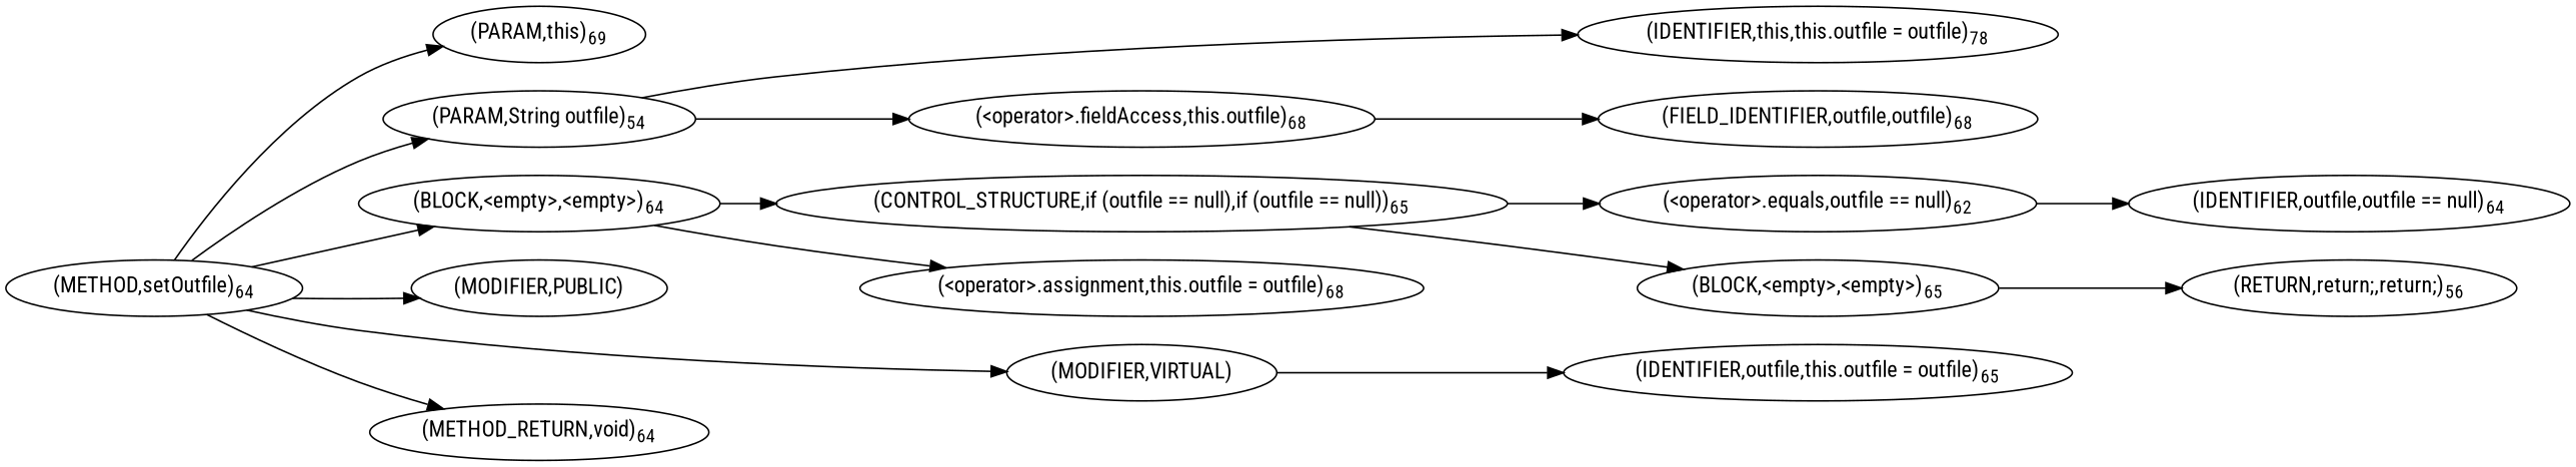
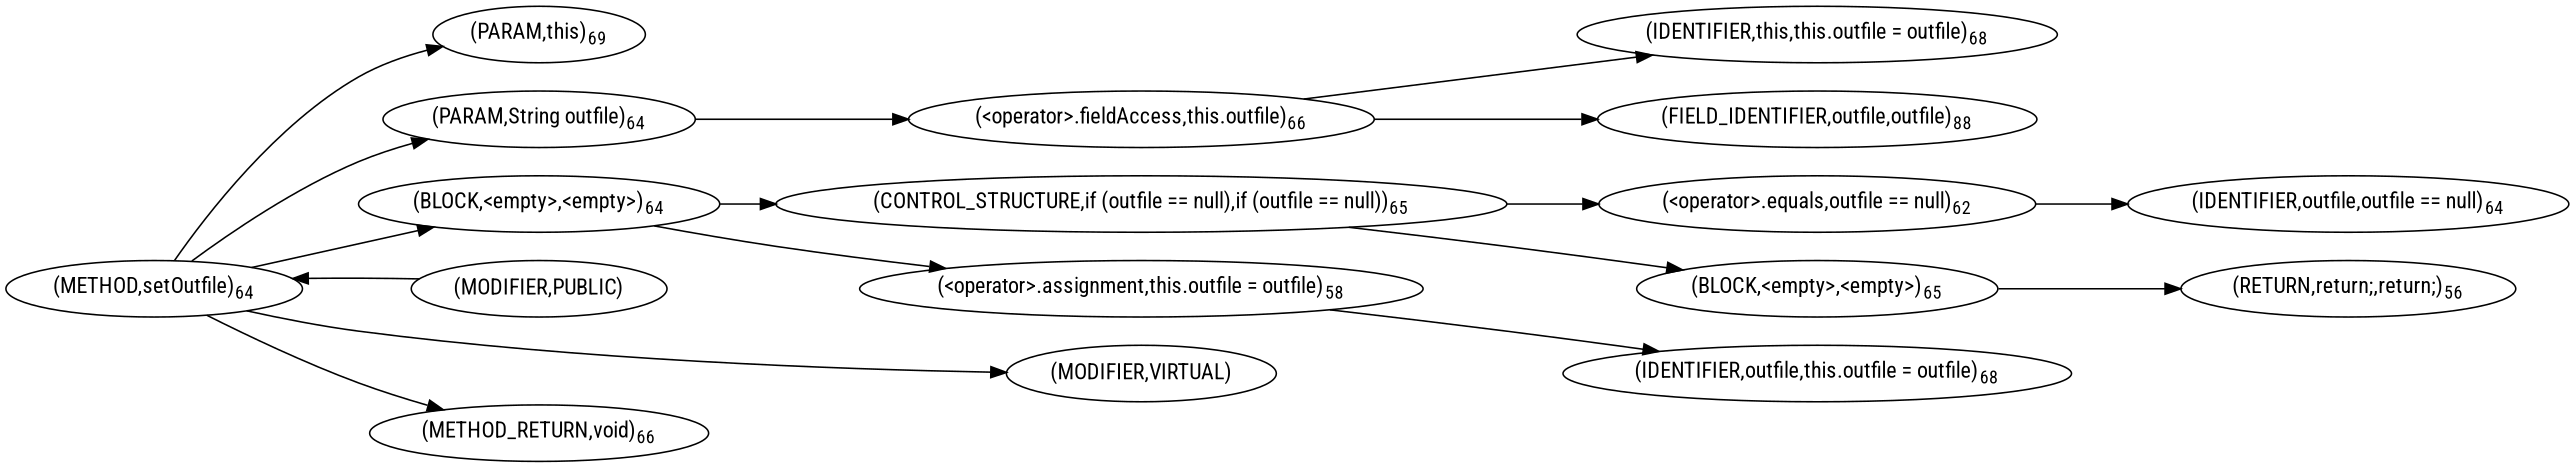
  digraph {
    fontname="Roboto Condensed"
    rankdir=LR
    node [fontname="Roboto Condensed"]
    edge [fontname="Roboto Condensed"]
    n1 [label=<(METHOD,setOutfile)<SUB>64</SUB>>]
    n2 [label=<(PARAM,this)<SUB>69</SUB>>]
-   n3 [label=<(PARAM,String outfile)<SUB>54</SUB>>]
+   n3 [label=<(PARAM,String outfile)<SUB>64</SUB>>]
    n4 [label=<(BLOCK,&lt;empty&gt;,&lt;empty&gt;)<SUB>64</SUB>>]
    n5 [label=<(MODIFIER,PUBLIC)>]
    n6 [label=<(MODIFIER,VIRTUAL)>]
-   n7 [label=<(METHOD_RETURN,void)<SUB>64</SUB>>]
-   n8 [label=<(&lt;operator&gt;.fieldAccess,this.outfile)<SUB>68</SUB>>]
+   n7 [label=<(METHOD_RETURN,void)<SUB>66</SUB>>]
+   n8 [label=<(&lt;operator&gt;.fieldAccess,this.outfile)<SUB>66</SUB>>]
    n9 [label=<(CONTROL_STRUCTURE,if (outfile == null),if (outfile == null))<SUB>65</SUB>>]
-   n10 [label=<(&lt;operator&gt;.assignment,this.outfile = outfile)<SUB>68</SUB>>]
+   n10 [label=<(&lt;operator&gt;.assignment,this.outfile = outfile)<SUB>58</SUB>>]
    n11 [label=<(&lt;operator&gt;.equals,outfile == null)<SUB>62</SUB>>]
    n12 [label=<(BLOCK,&lt;empty&gt;,&lt;empty&gt;)<SUB>65</SUB>>]
-   n13 [label=<(IDENTIFIER,outfile,this.outfile = outfile)<SUB>65</SUB>>]
+   n13 [label=<(IDENTIFIER,outfile,this.outfile = outfile)<SUB>68</SUB>>]
    n14 [label=<(IDENTIFIER,outfile,outfile == null)<SUB>64</SUB>>]
    n15 [label=<(RETURN,return;,return;)<SUB>56</SUB>>]
-   n16 [label=<(IDENTIFIER,this,this.outfile = outfile)<SUB>78</SUB>>]
-   n17 [label=<(FIELD_IDENTIFIER,outfile,outfile)<SUB>68</SUB>>]
+   n16 [label=<(IDENTIFIER,this,this.outfile = outfile)<SUB>68</SUB>>]
+   n17 [label=<(FIELD_IDENTIFIER,outfile,outfile)<SUB>88</SUB>>]
    n1 -> n2
    n1 -> n3
    n1 -> n4
-   n1 -> n5
+   n5 -> n1
    n1 -> n6
    n1 -> n7
    n3 -> n8
    n4 -> n9
    n4 -> n10
-   n3 -> n16
+   n8 -> n16
    n8 -> n17
    n9 -> n11
    n9 -> n12
-   n6 -> n13
+   n10 -> n13
    n11 -> n14
    n12 -> n15
  }
